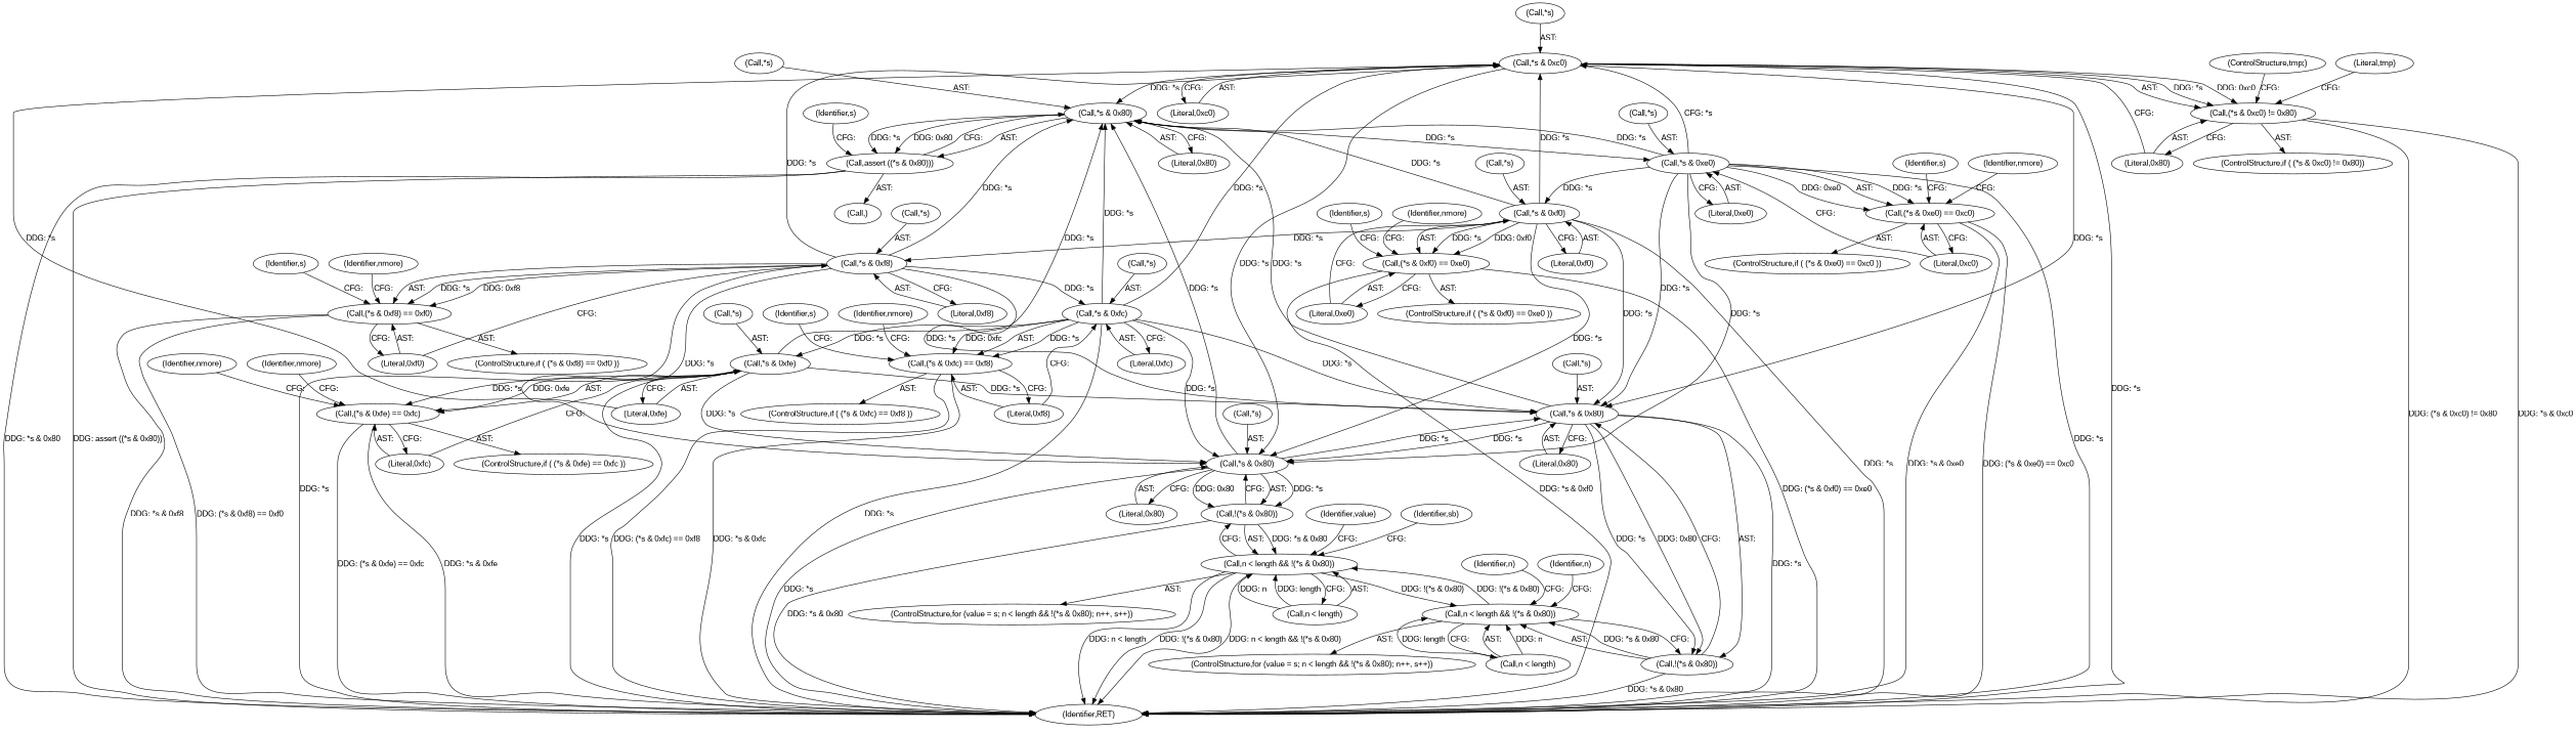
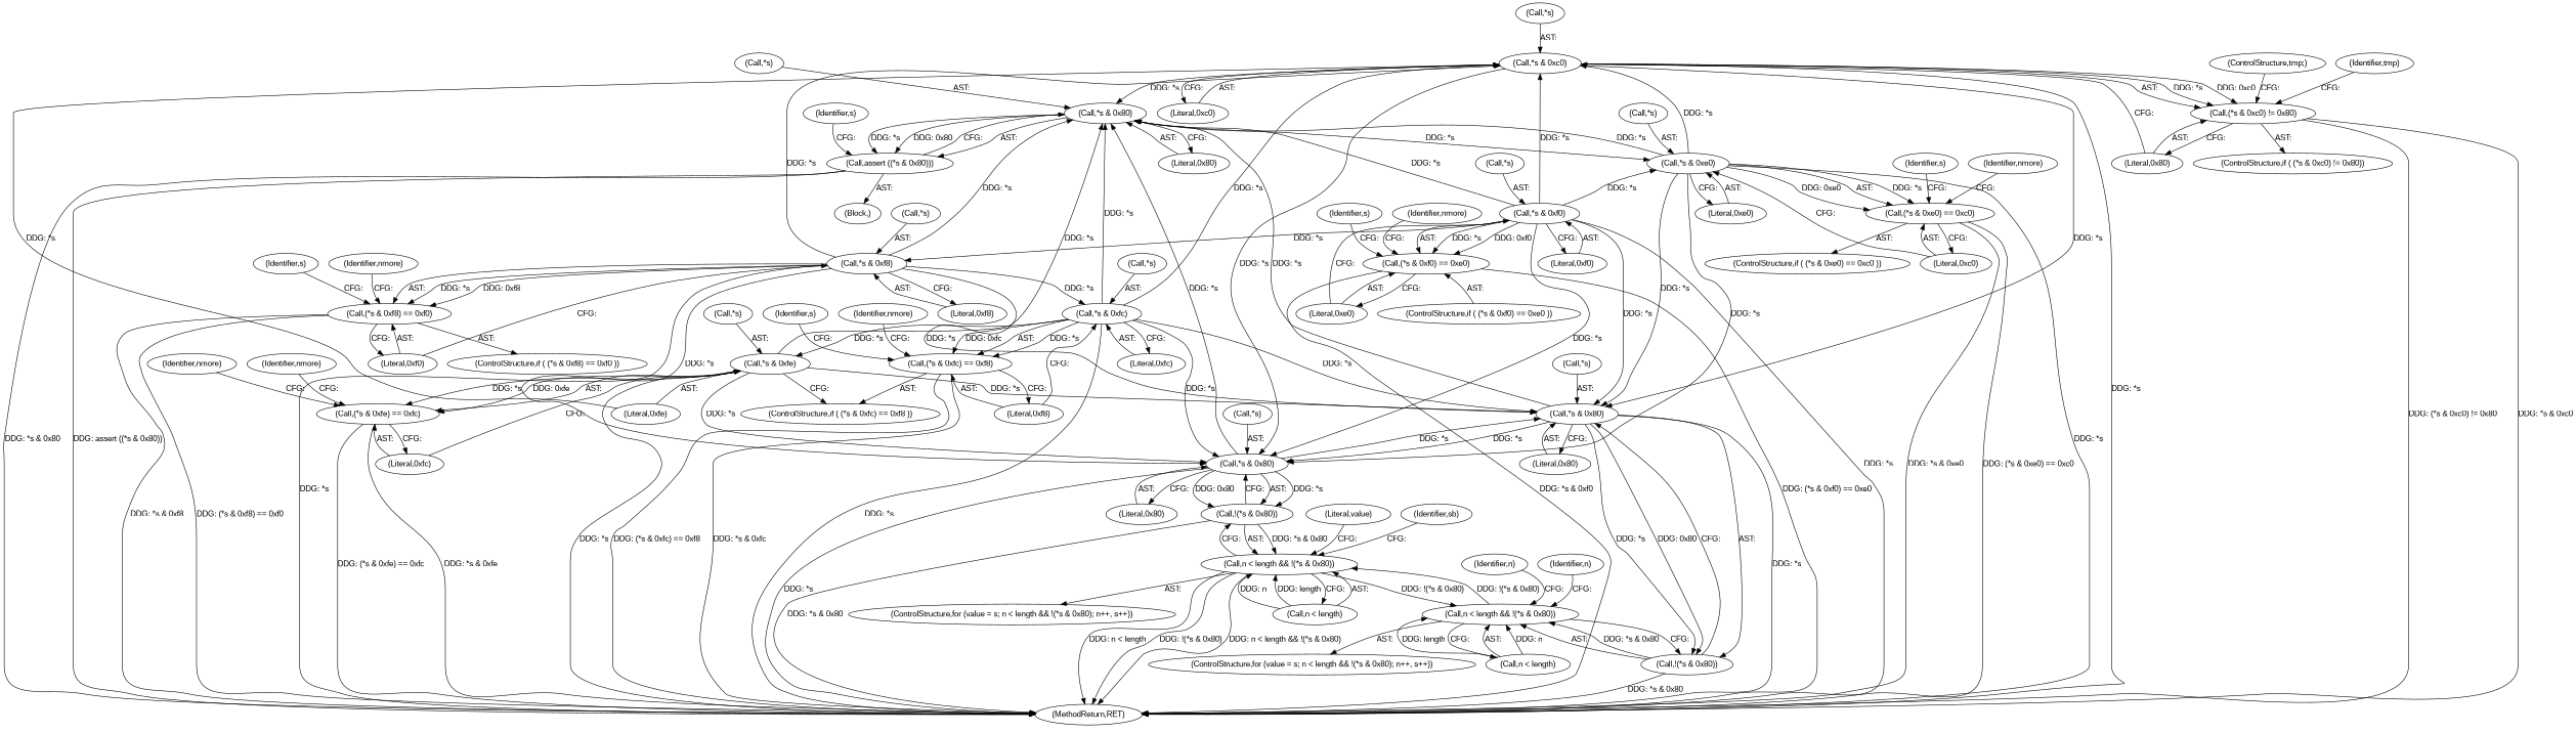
  digraph {
    fontname="Liberation Sans"
    node [fontname="Liberation Sans"]
    edge [fontname="Liberation Sans"]
    n1 [label="(Call,*s & 0xc0)"]
    n2 [label="(Call,*s & 0x80)"]
    n3 [label="(Call,*s & 0x80)"]
    n4 [label="(Call,*s & 0x80)"]
    n5 [label="(Call,(*s & 0xc0) != 0x80)"]
-   n6 [label="(Identifier,RET)"]
+   n6 [label="(MethodReturn,RET)"]
    n7 [label="(Literal,0xc0)"]
    n8 [label="(Call,*s & 0xe0)"]
    n9 [label="(Call,assert ((*s & 0x80)))"]
    n10 [label="(Literal,0x80)"]
    n11 [label="(Call,!(*s & 0x80))"]
    n12 [label="(Literal,0x80)"]
    n13 [label="(Call,!(*s & 0x80))"]
    n14 [label="(Literal,0x80)"]
    n15 [label="(ControlStructure,if ( (*s & 0xc0) != 0x80))"]
    n16 [label="(Literal,0x80)"]
    n17 [label="(Call,*s & 0xfc)"]
    n18 [label="(Call,*s & 0xfe)"]
    n19 [label="(Call,(*s & 0xfc) == 0xf8)"]
    n20 [label="(Literal,0xfc)"]
    n21 [label="(Call,(*s & 0xfe) == 0xfc)"]
    n22 [label="(Literal,0xfe)"]
    n23 [label="(ControlStructure,if ( (*s & 0xfc) == 0xf8 ))"]
    n24 [label="(Literal,0xf8)"]
    n25 [label="(Call,*s & 0xf8)"]
    n26 [label="(Call,(*s & 0xf8) == 0xf0)"]
    n27 [label="(Literal,0xf8)"]
    n28 [label="(Literal,0xf0)"]
    n29 [label="(ControlStructure,if ( (*s & 0xf8) == 0xf0 ))"]
    n30 [label="(Call,*s & 0xf0)"]
    n31 [label="(Call,(*s & 0xf0) == 0xe0)"]
    n32 [label="(Literal,0xf0)"]
    n33 [label="(ControlStructure,if ( (*s & 0xf0) == 0xe0 ))"]
    n34 [label="(Literal,0xe0)"]
    n35 [label="(Call,(*s & 0xe0) == 0xc0)"]
    n36 [label="(Literal,0xe0)"]
    n37 [label="(ControlStructure,if ( (*s & 0xe0) == 0xc0 ))"]
    n38 [label="(Literal,0xc0)"]
-   n39 [label="(Call,)"]
+   n39 [label="(Block,)"]
    n40 [label="(Literal,0xfc)"]
-   n41 [label="(ControlStructure,if ( (*s & 0xfe) == 0xfc ))"]
    n42 [label="(Call,n < length && !(*s & 0x80))"]
    n43 [label="(Call,n < length && !(*s & 0x80))"]
    n44 [label="(ControlStructure,for (value = s; n < length && !(*s & 0x80); n++, s++))"]
    n45 [label="(Call,n < length)"]
    n46 [label="(Call,n < length)"]
    n47 [label="(ControlStructure,for (value = s; n < length && !(*s & 0x80); n++, s++))"]
    n48 [label="(Identifier,n)"]
    n49 [label="(Identifier,nmore)"]
    n50 [label="(Identifier,nmore)"]
    n51 [label="(Identifier,nmore)"]
    n52 [label="(Call,*s)"]
    n53 [label="(Identifier,s)"]
    n54 [label="(Identifier,nmore)"]
-   n55 [label="(Literal,tmp)"]
+   n55 [label="(Identifier,tmp)"]
    n56 [label="(Identifier,s)"]
    n57 [label="(Identifier,nmore)"]
    n58 [label="(Call,*s)"]
    n59 [label="(ControlStructure,tmp;)"]
    n60 [label="(Call,*s)"]
    n61 [label="(Call,*s)"]
    n62 [label="(Identifier,n)"]
    n63 [label="(Call,*s)"]
    n64 [label="(Identifier,s)"]
    n65 [label="(Identifier,nmore)"]
    n66 [label="(Call,*s)"]
    n67 [label="(Call,*s)"]
-   n68 [label="(Identifier,value)"]
+   n68 [label="(Literal,value)"]
    n69 [label="(Identifier,sb)"]
    n70 [label="(Identifier,s)"]
    n71 [label="(Call,*s)"]
    n72 [label="(Identifier,s)"]
    n73 [label="(Call,*s)"]
    n1 -> n2 [label="DDG: *s"]
    n1 -> n3 [label="DDG: *s"]
    n1 -> n4 [label="DDG: *s"]
    n1 -> n5 [label="AST: "]
    n1 -> n5 [label="DDG: *s"]
    n1 -> n5 [label="DDG: 0xc0"]
    n1 -> n6 [label="DDG: *s"]
    n1 -> n7 [label="CFG: "]
    n2 -> n8 [label="DDG: *s"]
    n2 -> n9 [label="AST: "]
    n2 -> n9 [label="DDG: *s"]
    n2 -> n9 [label="DDG: 0x80"]
    n2 -> n10 [label="CFG: "]
    n3 -> n2 [label="DDG: *s"]
    n3 -> n4 [label="DDG: *s"]
    n3 -> n6 [label="DDG: *s"]
    n3 -> n11 [label="AST: "]
    n3 -> n11 [label="DDG: *s"]
    n3 -> n11 [label="DDG: 0x80"]
    n3 -> n12 [label="CFG: "]
    n4 -> n2 [label="DDG: *s"]
    n4 -> n3 [label="DDG: *s"]
    n4 -> n6 [label="DDG: *s"]
    n4 -> n13 [label="AST: "]
    n4 -> n13 [label="DDG: *s"]
    n4 -> n13 [label="DDG: 0x80"]
    n4 -> n14 [label="CFG: "]
    n5 -> n6 [label="DDG: (*s & 0xc0) != 0x80"]
    n5 -> n6 [label="DDG: *s & 0xc0"]
    n5 -> n15 [label="AST: "]
    n5 -> n16 [label="CFG: "]
    n7 -> n1 [label="AST: "]
-   n8 -> n1 [label="CFG: *s"]
+   n8 -> n1 [label="DDG: *s"]
    n8 -> n2 [label="DDG: *s"]
    n8 -> n3 [label="DDG: *s"]
    n8 -> n4 [label="DDG: *s"]
    n8 -> n6 [label="DDG: *s"]
-   n8 -> n30 [label="DDG: *s"]
+   n30 -> n8 [label="DDG: *s"]
    n8 -> n35 [label="AST: "]
    n8 -> n35 [label="DDG: *s"]
    n8 -> n35 [label="DDG: 0xe0"]
    n8 -> n36 [label="CFG: "]
    n9 -> n2 [label="CFG: "]
    n9 -> n6 [label="DDG: assert ((*s & 0x80))"]
    n9 -> n6 [label="DDG: *s & 0x80"]
    n9 -> n39 [label="AST: "]
    n10 -> n2 [label="AST: "]
    n11 -> n3 [label="CFG: "]
    n11 -> n6 [label="DDG: *s & 0x80"]
    n11 -> n42 [label="AST: "]
    n11 -> n42 [label="DDG: *s & 0x80"]
    n12 -> n3 [label="AST: "]
    n13 -> n4 [label="CFG: "]
    n13 -> n6 [label="DDG: *s & 0x80"]
    n13 -> n43 [label="AST: "]
    n13 -> n43 [label="DDG: *s & 0x80"]
    n14 -> n4 [label="AST: "]
    n16 -> n1 [label="CFG: "]
    n16 -> n5 [label="AST: "]
    n17 -> n1 [label="DDG: *s"]
    n17 -> n2 [label="DDG: *s"]
    n17 -> n3 [label="DDG: *s"]
    n17 -> n4 [label="DDG: *s"]
    n17 -> n6 [label="DDG: *s"]
    n17 -> n18 [label="DDG: *s"]
    n17 -> n19 [label="AST: "]
    n17 -> n19 [label="DDG: *s"]
    n17 -> n19 [label="DDG: 0xfc"]
    n17 -> n20 [label="CFG: "]
    n18 -> n2 [label="DDG: *s"]
    n18 -> n3 [label="DDG: *s"]
    n18 -> n4 [label="DDG: *s"]
    n18 -> n6 [label="DDG: *s"]
    n18 -> n21 [label="AST: "]
    n18 -> n21 [label="DDG: *s"]
    n18 -> n21 [label="DDG: 0xfe"]
-   n18 -> n22 [label="CFG: "]
+   n18 -> n23 [label="CFG: "]
    n19 -> n6 [label="DDG: (*s & 0xfc) == 0xf8"]
    n19 -> n6 [label="DDG: *s & 0xfc"]
    n19 -> n23 [label="AST: "]
    n19 -> n24 [label="CFG: "]
    n20 -> n17 [label="AST: "]
    n21 -> n6 [label="DDG: (*s & 0xfe) == 0xfc"]
    n21 -> n6 [label="DDG: *s & 0xfe"]
    n21 -> n40 [label="CFG: "]
-   n21 -> n41 [label="AST: "]
    n22 -> n1 [label="DDG: *s"]
    n22 -> n18 [label="AST: "]
    n24 -> n17 [label="CFG: "]
    n24 -> n19 [label="AST: "]
    n25 -> n1 [label="DDG: *s"]
    n25 -> n2 [label="DDG: *s"]
    n25 -> n3 [label="DDG: *s"]
    n25 -> n4 [label="DDG: *s"]
    n25 -> n6 [label="DDG: *s"]
    n25 -> n17 [label="DDG: *s"]
    n25 -> n26 [label="AST: "]
    n25 -> n26 [label="DDG: *s"]
    n25 -> n26 [label="DDG: 0xf8"]
    n25 -> n27 [label="CFG: "]
    n26 -> n6 [label="DDG: *s & 0xf8"]
    n26 -> n6 [label="DDG: (*s & 0xf8) == 0xf0"]
    n26 -> n28 [label="CFG: "]
    n26 -> n29 [label="AST: "]
    n27 -> n25 [label="AST: "]
    n28 -> n25 [label="CFG: "]
    n28 -> n26 [label="AST: "]
    n30 -> n1 [label="DDG: *s"]
    n30 -> n2 [label="DDG: *s"]
    n30 -> n3 [label="DDG: *s"]
    n30 -> n4 [label="DDG: *s"]
    n30 -> n6 [label="DDG: *s"]
    n30 -> n25 [label="DDG: *s"]
    n30 -> n31 [label="AST: "]
    n30 -> n31 [label="DDG: *s"]
    n30 -> n31 [label="DDG: 0xf0"]
    n30 -> n32 [label="CFG: "]
    n31 -> n6 [label="DDG: *s & 0xf0"]
    n31 -> n6 [label="DDG: (*s & 0xf0) == 0xe0"]
-   n31 -> n33 [label="AST: "]
+   n33 -> n31 [label="AST: "]
    n31 -> n34 [label="CFG: "]
    n32 -> n30 [label="AST: "]
    n34 -> n30 [label="CFG: "]
    n34 -> n31 [label="AST: "]
    n35 -> n6 [label="DDG: *s & 0xe0"]
    n35 -> n6 [label="DDG: (*s & 0xe0) == 0xc0"]
    n35 -> n37 [label="AST: "]
    n35 -> n38 [label="CFG: "]
    n36 -> n8 [label="AST: "]
    n38 -> n8 [label="CFG: "]
    n38 -> n35 [label="AST: "]
    n40 -> n18 [label="CFG: "]
    n40 -> n21 [label="AST: "]
    n42 -> n11 [label="CFG: "]
    n42 -> n43 [label="DDG: !(*s & 0x80)"]
    n42 -> n46 [label="CFG: "]
    n42 -> n47 [label="AST: "]
    n43 -> n6 [label="DDG: n < length"]
    n43 -> n6 [label="DDG: !(*s & 0x80)"]
    n43 -> n6 [label="DDG: n < length && !(*s & 0x80)"]
    n43 -> n13 [label="CFG: "]
    n43 -> n42 [label="DDG: !(*s & 0x80)"]
    n43 -> n44 [label="AST: "]
    n43 -> n45 [label="CFG: "]
    n45 -> n43 [label="AST: "]
    n45 -> n43 [label="DDG: n"]
    n45 -> n43 [label="DDG: length"]
    n46 -> n42 [label="AST: "]
    n46 -> n42 [label="DDG: n"]
    n46 -> n42 [label="DDG: length"]
    n48 -> n42 [label="CFG: "]
    n49 -> n31 [label="CFG: "]
    n50 -> n35 [label="CFG: "]
    n51 -> n19 [label="CFG: "]
    n52 -> n18 [label="AST: "]
    n53 -> n31 [label="CFG: "]
    n54 -> n21 [label="CFG: "]
    n55 -> n5 [label="CFG: "]
    n56 -> n35 [label="CFG: "]
    n57 -> n26 [label="CFG: "]
    n58 -> n8 [label="AST: "]
    n59 -> n5 [label="CFG: "]
    n60 -> n17 [label="AST: "]
    n61 -> n25 [label="AST: "]
    n62 -> n42 [label="CFG: "]
    n63 -> n4 [label="AST: "]
    n64 -> n26 [label="CFG: "]
    n65 -> n21 [label="CFG: "]
    n66 -> n1 [label="AST: "]
    n67 -> n30 [label="AST: "]
    n68 -> n43 [label="CFG: "]
    n69 -> n43 [label="CFG: "]
    n70 -> n9 [label="CFG: "]
    n71 -> n2 [label="AST: "]
    n72 -> n19 [label="CFG: "]
    n73 -> n3 [label="AST: "]
  }
